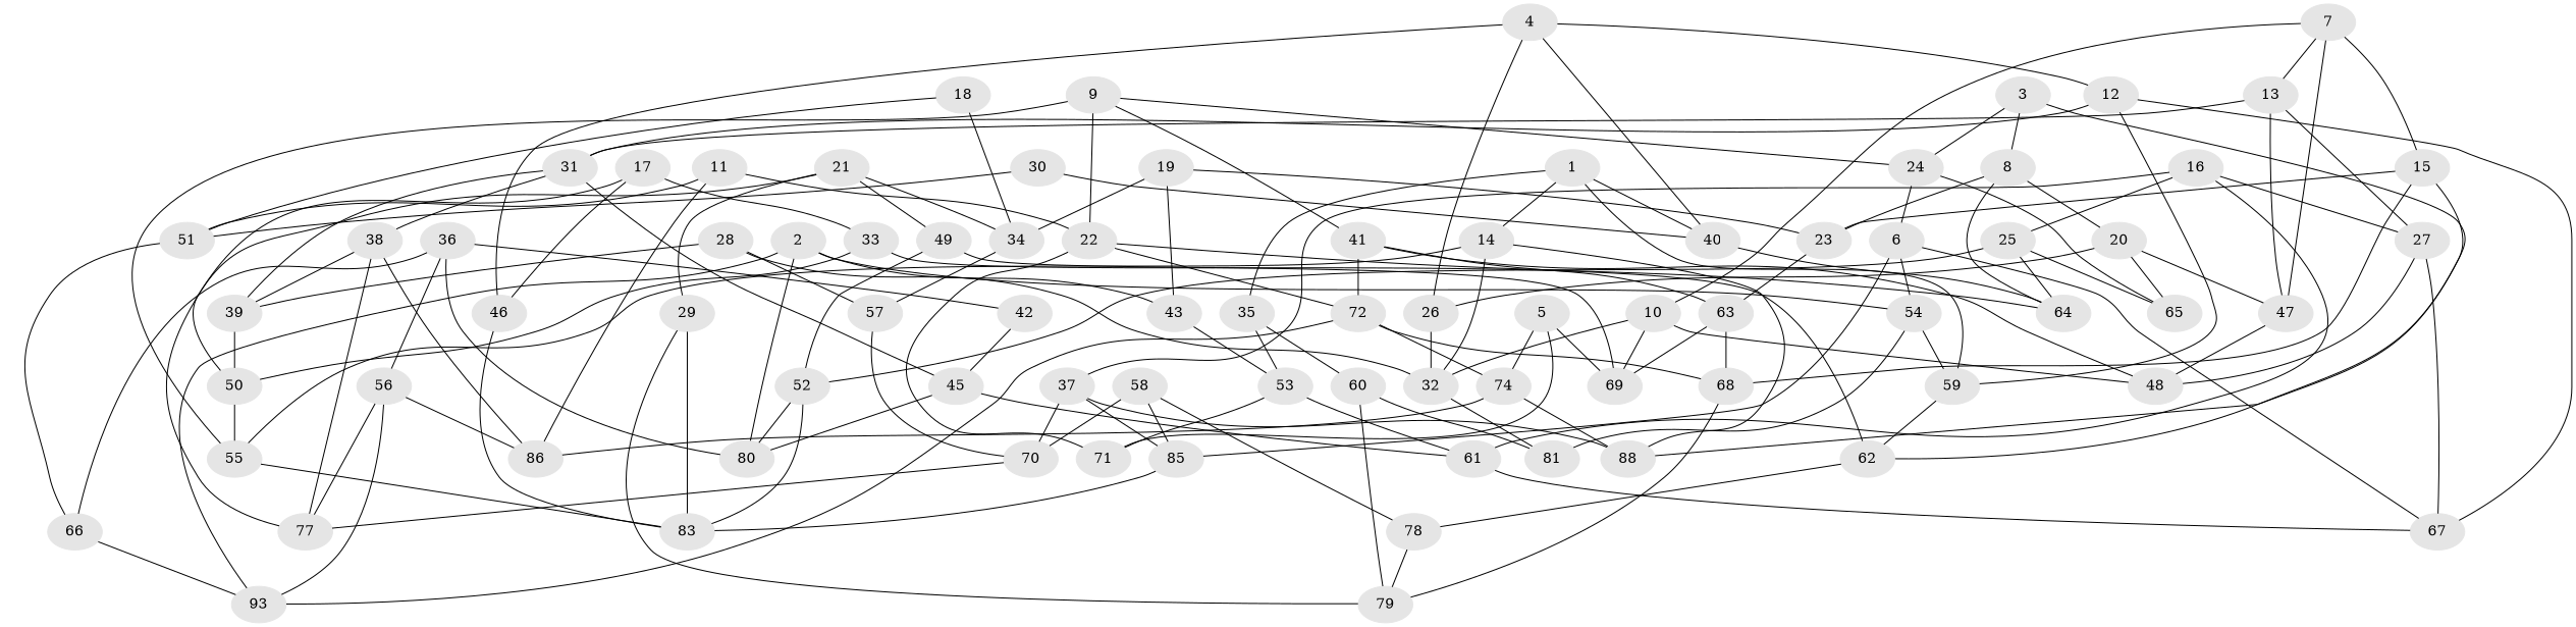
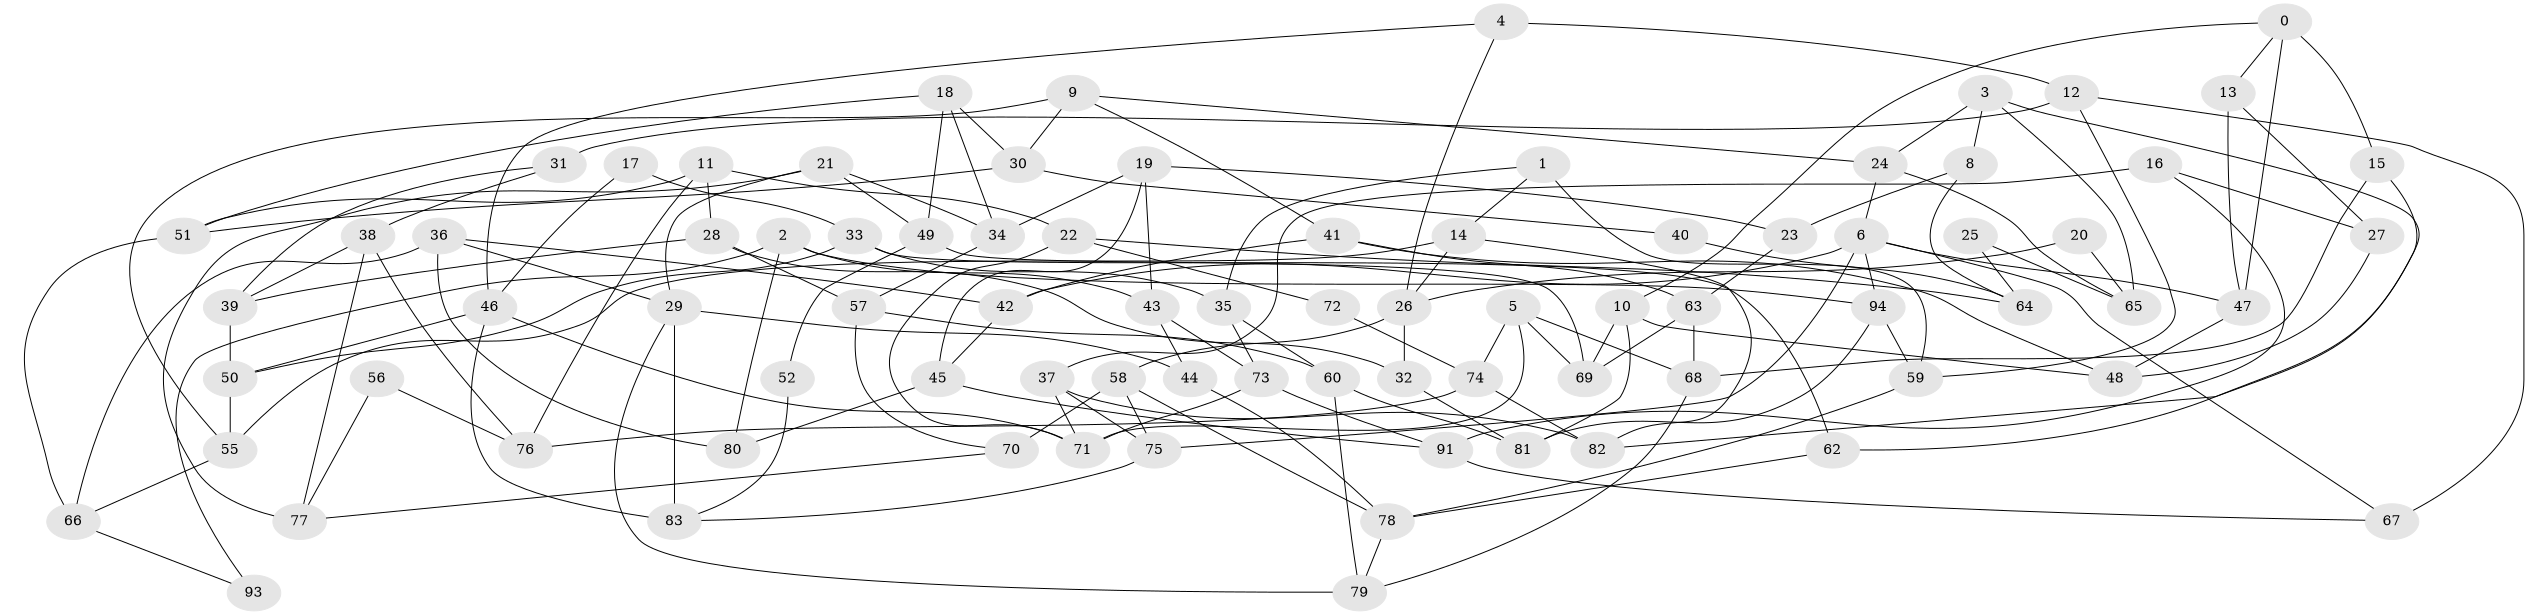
  graph {
    fontname="DejaVu Serif"
    node [color=gray90 fontname="DejaVu Serif" style=filled]
    edge [fontname="DejaVu Serif"]
    1
    14
    35
    40
    59
    55
    32
-   82 [label=88]
-   53
+   82
+   53 [label=73]
    60
    64
    62
    2
    43
-   54
+   54 [label=94]
    n16 [label=93]
    80
+   44
    81
    3
    8
    24
    65
    20
    23
    6
    78
    4
    12
    26
    46
    67
    31
    58
    71
    83
    5
    68
    69
    74
    79
-   76 [label=86]
+   76
    42
-   75 [label=85]
+   75
    45
-   7
+   7 [label=0]
    10
    13
    15
    47
    48
    27
    63
    9
    30
    41
    51
    72
    66
    11
    22
    28
    39
    57
    38
    16
    25
    37
-   61
+   61 [label=91]
    52
    70
    17
    33
    50
    18
    34
    49
    19
    21
    29
    77
    36
    56
    1 -- 14
    1 -- 35
-   1 -- 40
    1 -- 59
    14 -- 55
-   14 -- 32
+   14 -- 26
    14 -- 82
    35 -- 53
    35 -- 60
    40 -- 64
-   59 -- 62
-   55 -- 83
+   59 -- 78
+   55 -- 66
    32 -- 81
    53 -- 71
    53 -- 61
    60 -- 81
    60 -- 79
    62 -- 78
    2 -- 43
    2 -- 54
    2 -- n16
    2 -- 80
    43 -- 53
+   43 -- 44
    54 -- 59
    54 -- 81
+   44 -- 78
    3 -- 62
    3 -- 8
    3 -- 24
+   3 -- 65
    8 -- 64
-   8 -- 20
    8 -- 23
    24 -- 65
    24 -- 6
    20 -- 65
    20 -- 26
-   20 -- 47
+   6 -- 47
    23 -- 63
    6 -- 54
    6 -- 67
+   6 -- 42
    6 -- 75
    78 -- 79
-   4 -- 40
    4 -- 12
    4 -- 26
    4 -- 46
    12 -- 59
    12 -- 67
    12 -- 31
    26 -- 32
+   26 -- 58
+   46 -- 71
    46 -- 83
    31 -- 39
    31 -- 38
    58 -- 78
    58 -- 75
    58 -- 70
    5 -- 71
-   72 -- 68
+   5 -- 68
    5 -- 69
    5 -- 74
    68 -- 79
    74 -- 82
    74 -- 76
    42 -- 45
    75 -- 83
    45 -- 80
    45 -- 61
    7 -- 10
    7 -- 13
    7 -- 15
    7 -- 47
-   10 -- 32
+   10 -- 81
    10 -- 69
    10 -- 48
-   13 -- 31
    13 -- 47
    13 -- 27
    15 -- 82
-   15 -- 23
    15 -- 68
    47 -- 48
-   27 -- 67
    27 -- 48
    63 -- 68
    63 -- 69
    9 -- 55
    9 -- 24
-   9 -- 22
+   9 -- 30
    9 -- 41
    30 -- 40
    30 -- 51
    41 -- 48
    41 -- 63
-   41 -- 72
+   41 -- 42
    51 -- 66
-   72 -- n16
    72 -- 74
    66 -- n16
    11 -- 76
    11 -- 51
    11 -- 22
+   11 -- 28
    22 -- 64
    22 -- 71
    22 -- 72
    28 -- 32
    28 -- 39
    28 -- 57
    39 -- 50
+   57 -- 60
    57 -- 70
    38 -- 76
    38 -- 39
    38 -- 77
    16 -- 27
-   16 -- 25
    16 -- 37
    16 -- 61
    25 -- 64
    25 -- 65
-   25 -- 52
    37 -- 82
    37 -- 75
-   37 -- 70
+   37 -- 71
    61 -- 67
-   52 -- 80
    52 -- 83
    70 -- 77
    17 -- 46
    17 -- 33
-   17 -- 50
+   46 -- 50
+   33 -- 35
    33 -- 62
    33 -- 50
    50 -- 55
+   18 -- 30
    18 -- 51
    18 -- 34
+   18 -- 49
    34 -- 57
    49 -- 69
    49 -- 52
    19 -- 43
    19 -- 23
-   31 -- 45
+   19 -- 45
    19 -- 34
    21 -- 34
    21 -- 49
    21 -- 29
    21 -- 77
+   29 -- 44
    29 -- 83
    29 -- 79
    36 -- 80
    36 -- 42
    36 -- 66
-   36 -- 56
-   56 -- n16
+   36 -- 29
    56 -- 76
    56 -- 77
  }
